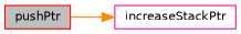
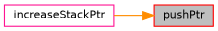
  digraph {
    rankdir=LR
    node [fontname=Helvetica fontsize=10 shape=record style=filled]
    n1 [color=red fillcolor=grey75 fontcolor=black height=0.2 label=pushPtr width=0.4]
    n2 [color=deeppink fillcolor=white height=0.2 label=increaseStackPtr width=0.4]
-   n1 -> n2 [color=darkorange fontname=Helvetica fontsize=10 labelfontname=Helvetica labelfontsize=10 style=solid]
+   n2 -> n1 [color=darkorange fontname=Helvetica fontsize=10 labelfontname=Helvetica labelfontsize=10 style=solid]
  }
